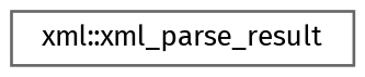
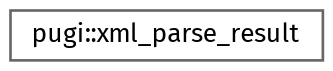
  digraph {
    rankdir=LR
    fontname="Fira Sans"
-   n1 [color=grey40 fillcolor=white fontname="Fira Sans" fontsize=10 height=0.2 label="xml::xml_parse_result" shape=box style=filled width=0.4]
+   n1 [color=grey40 fillcolor=white fontname="Fira Sans" fontsize=10 height=0.2 label="pugi::xml_parse_result" shape=box style=filled width=0.4]
  }
